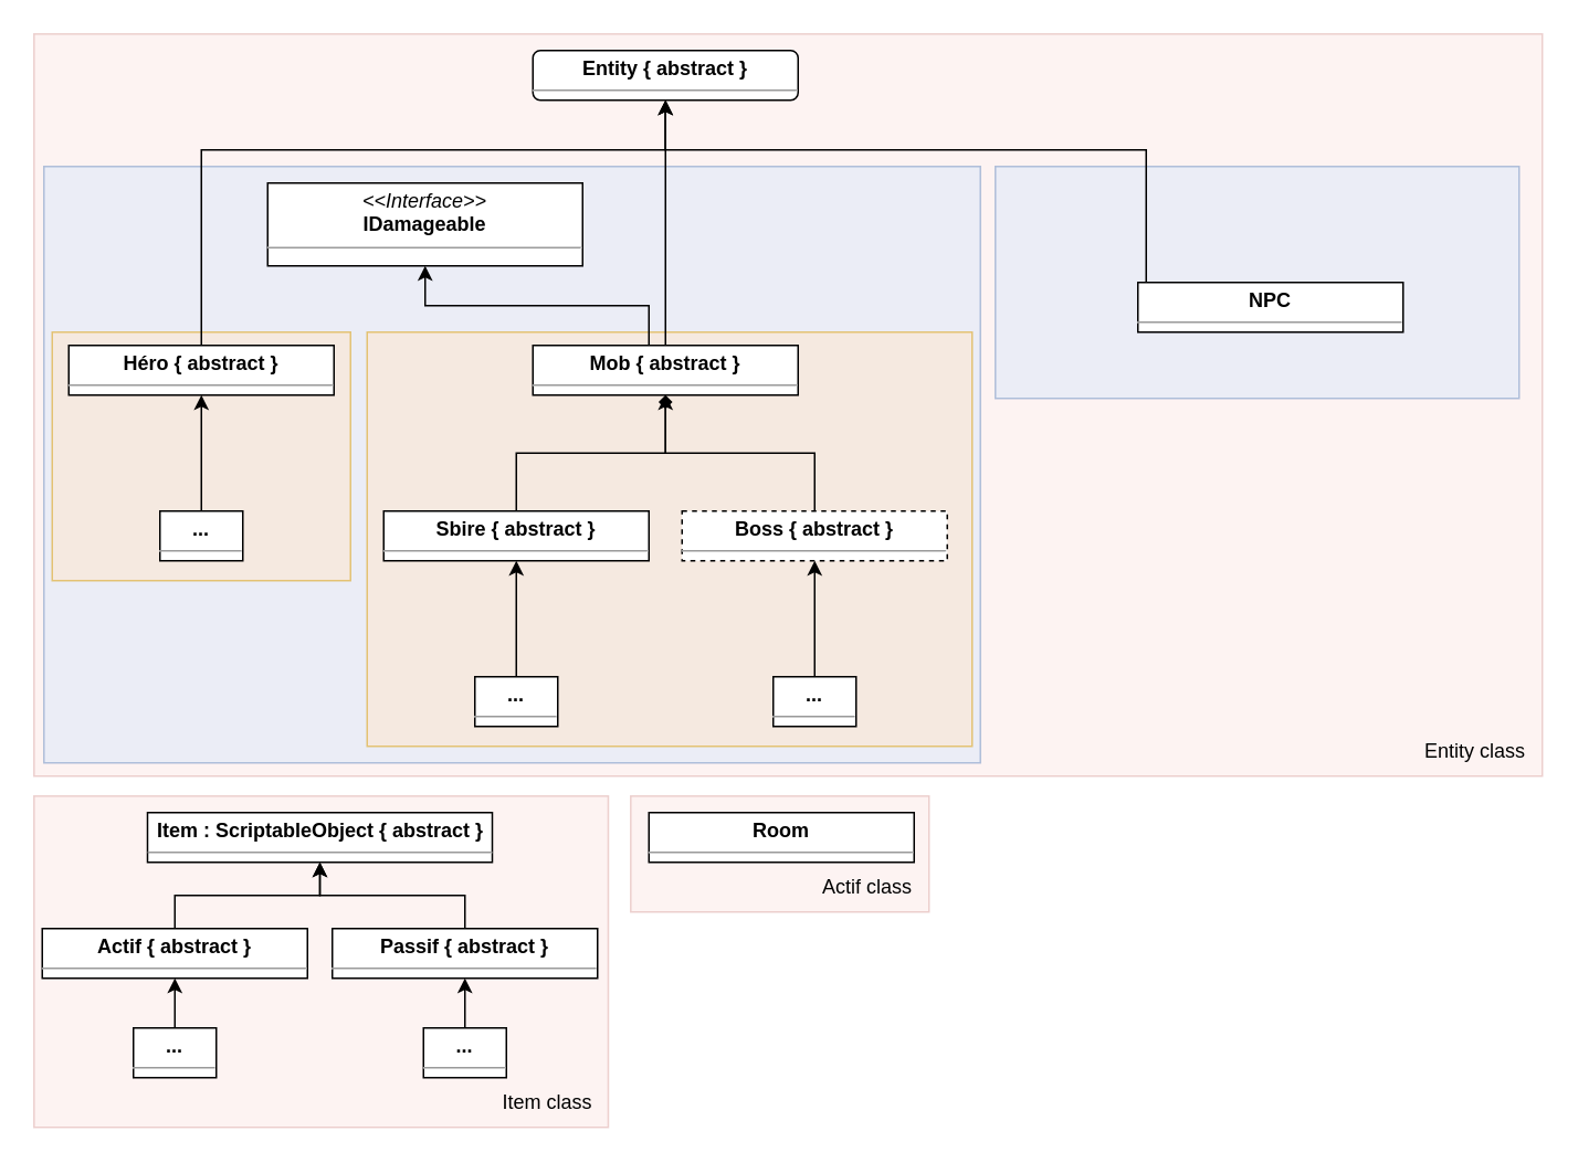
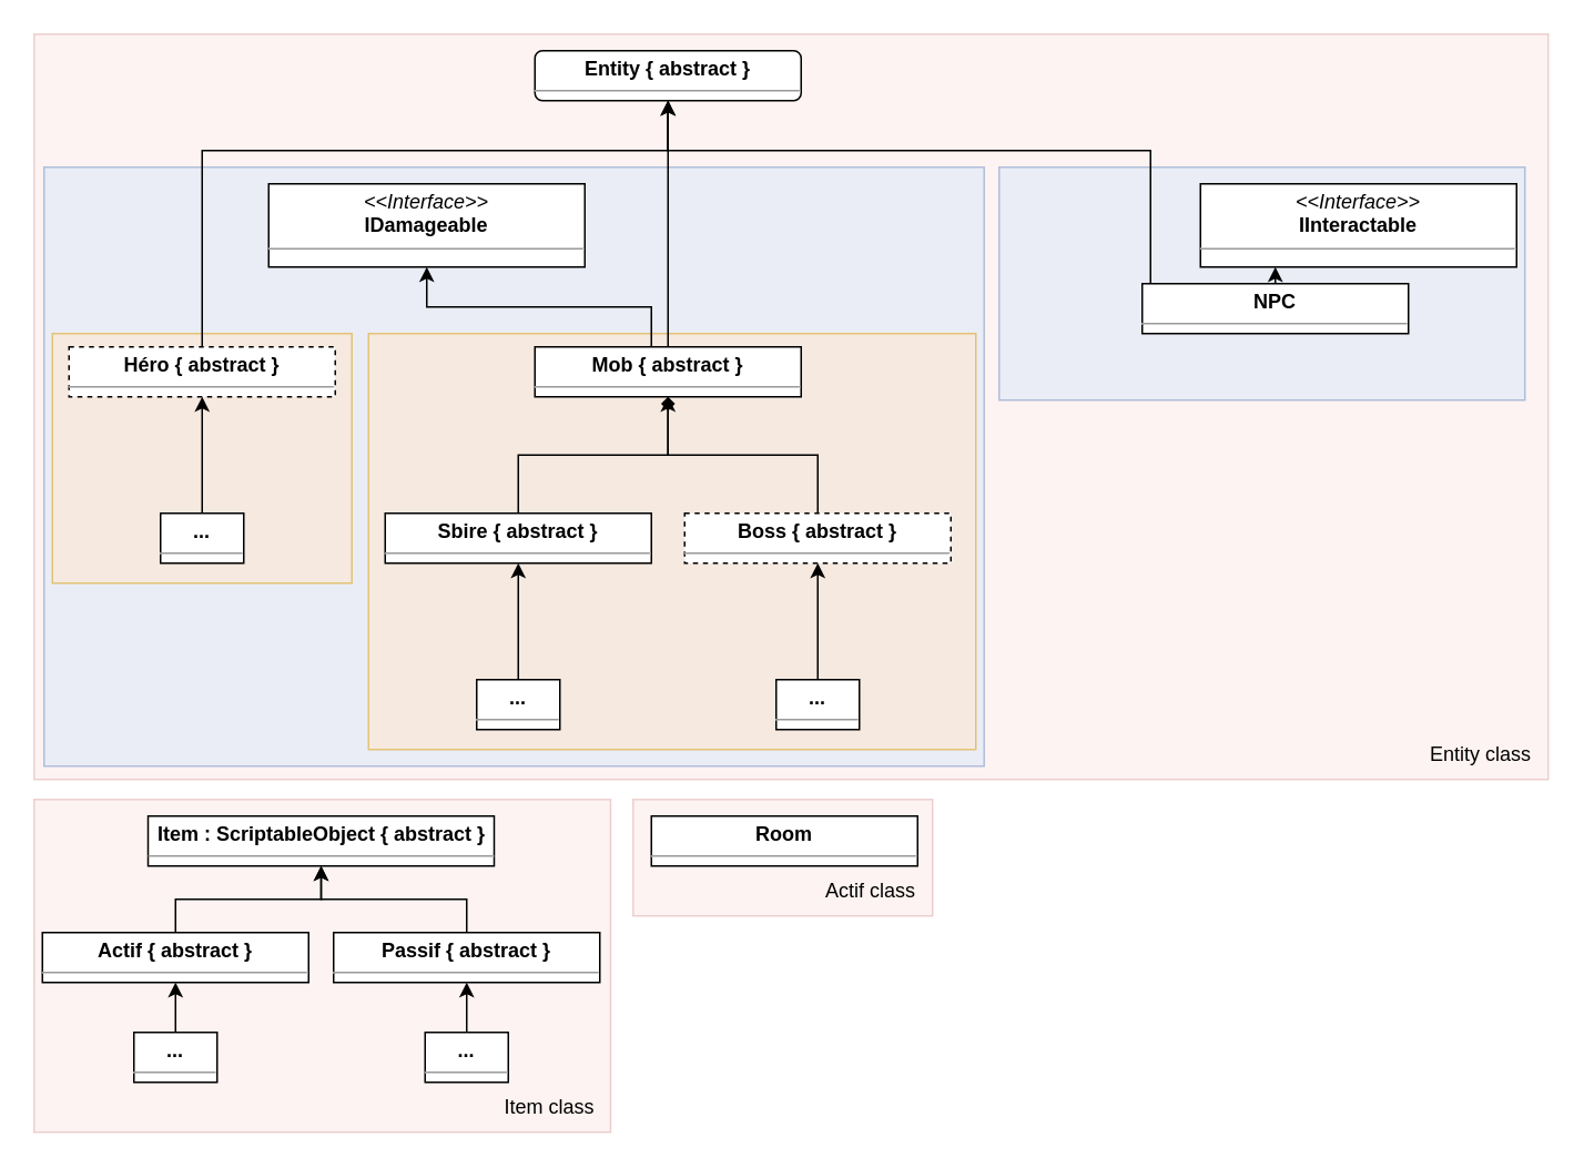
  <mxCell id="0" />
  <mxCell id="1" parent="0" />
  <mxCell id="2" value="" style="rounded=0;whiteSpace=wrap;html=1;fillColor=#f8cecc;strokeColor=#b85450;opacity=25;" vertex="1" parent="1"><mxGeometry x="20" y="480" width="346.5" height="200" as="geometry" /></mxCell>
  <mxCell id="3" value="" style="rounded=0;whiteSpace=wrap;html=1;fillColor=#f8cecc;strokeColor=#b85450;opacity=25;" vertex="1" parent="1"><mxGeometry x="380" y="480" width="180" height="70" as="geometry" /></mxCell>
  <mxCell id="4" value="" style="rounded=0;whiteSpace=wrap;html=1;fillColor=#f8cecc;strokeColor=#b85450;opacity=25;" vertex="1" parent="1"><mxGeometry x="20" y="20" width="910" height="448" as="geometry" /></mxCell>
  <mxCell id="5" value="" style="rounded=0;whiteSpace=wrap;html=1;fillColor=#dae8fc;strokeColor=#6c8ebf;opacity=50;" vertex="1" parent="1"><mxGeometry x="600" y="100" width="316" height="140" as="geometry" /></mxCell>
  <mxCell id="6" value="" style="rounded=0;whiteSpace=wrap;html=1;fillColor=#dae8fc;strokeColor=#6c8ebf;opacity=50;" vertex="1" parent="1"><mxGeometry x="26" y="100" width="565" height="360" as="geometry" /></mxCell>
  <mxCell id="7" value="" style="rounded=0;whiteSpace=wrap;html=1;fillColor=#ffe6cc;strokeColor=#d79b00;opacity=50;" vertex="1" parent="1"><mxGeometry x="31" y="200" width="180" height="150" as="geometry" /></mxCell>
  <mxCell id="8" value="" style="rounded=0;whiteSpace=wrap;html=1;fillColor=#ffe6cc;strokeColor=#d79b00;opacity=50;" vertex="1" parent="1"><mxGeometry x="221" y="200" width="365" height="250" as="geometry" /></mxCell>
  <mxCell id="9" style="edgeStyle=orthogonalEdgeStyle;rounded=0;orthogonalLoop=1;jettySize=auto;html=1;" parent="1" source="10" target="16" edge="1"><mxGeometry relative="1" as="geometry"><Array as="points"><mxPoint x="121" y="90" /><mxPoint x="401" y="90" /></Array></mxGeometry></mxCell>
- <mxCell id="10" value="&lt;p style=&quot;margin:0px;margin-top:4px;text-align:center;&quot;&gt;&lt;b&gt;Héro { abstract }&lt;/b&gt;&lt;/p&gt;&lt;hr size=&quot;1&quot;&gt;&lt;p style=&quot;margin:0px;margin-left:4px;&quot;&gt;&lt;br&gt;&lt;/p&gt;" style="verticalAlign=top;align=left;overflow=fill;fontSize=12;fontFamily=Helvetica;html=1;whiteSpace=wrap;" parent="1" vertex="1"><mxGeometry x="41" y="208" width="160" height="30" as="geometry" /></mxCell>
+ <mxCell id="10" value="&lt;p style=&quot;margin:0px;margin-top:4px;text-align:center;&quot;&gt;&lt;b&gt;Héro { abstract }&lt;/b&gt;&lt;/p&gt;&lt;hr size=&quot;1&quot;&gt;&lt;p style=&quot;margin:0px;margin-left:4px;&quot;&gt;&lt;br&gt;&lt;/p&gt;" style="verticalAlign=top;align=left;overflow=fill;fontSize=12;fontFamily=Helvetica;html=1;whiteSpace=wrap;dashed=1;" parent="1" vertex="1"><mxGeometry x="41" y="208" width="160" height="30" as="geometry" /></mxCell>
  <mxCell id="11" style="edgeStyle=orthogonalEdgeStyle;rounded=0;orthogonalLoop=1;jettySize=auto;html=1;" parent="1" source="13" target="16" edge="1"><mxGeometry relative="1" as="geometry" /></mxCell>
  <mxCell id="12" style="edgeStyle=orthogonalEdgeStyle;rounded=0;orthogonalLoop=1;jettySize=auto;html=1;" edge="1" parent="1" source="13" target="28"><mxGeometry relative="1" as="geometry"><Array as="points"><mxPoint x="391" y="184" /><mxPoint x="256" y="184" /></Array></mxGeometry></mxCell>
  <mxCell id="13" value="&lt;p style=&quot;margin:0px;margin-top:4px;text-align:center;&quot;&gt;&lt;b&gt;Mob { abstract }&lt;/b&gt;&lt;/p&gt;&lt;hr size=&quot;1&quot;&gt;&lt;p style=&quot;margin:0px;margin-left:4px;&quot;&gt;&lt;br&gt;&lt;/p&gt;" style="verticalAlign=top;align=left;overflow=fill;fontSize=12;fontFamily=Helvetica;html=1;whiteSpace=wrap;" parent="1" vertex="1"><mxGeometry x="321" y="208" width="160" height="30" as="geometry" /></mxCell>
  <mxCell id="14" style="edgeStyle=orthogonalEdgeStyle;rounded=0;orthogonalLoop=1;jettySize=auto;html=1;" parent="1" source="15" target="13" edge="1"><mxGeometry relative="1" as="geometry" /></mxCell>
  <mxCell id="15" value="&lt;p style=&quot;margin:0px;margin-top:4px;text-align:center;&quot;&gt;&lt;b&gt;Sbire { abstract }&lt;/b&gt;&lt;/p&gt;&lt;hr size=&quot;1&quot;&gt;&lt;p style=&quot;margin:0px;margin-left:4px;&quot;&gt;&lt;br&gt;&lt;/p&gt;" style="verticalAlign=top;align=left;overflow=fill;fontSize=12;fontFamily=Helvetica;html=1;whiteSpace=wrap;" parent="1" vertex="1"><mxGeometry x="231" y="308" width="160" height="30" as="geometry" /></mxCell>
  <mxCell id="16" value="&lt;p style=&quot;margin:0px;margin-top:4px;text-align:center;&quot;&gt;&lt;b&gt;Entity { abstract }&lt;/b&gt;&lt;/p&gt;&lt;hr size=&quot;1&quot;&gt;&lt;p style=&quot;margin:0px;margin-left:4px;&quot;&gt;&lt;br&gt;&lt;/p&gt;" style="verticalAlign=top;align=left;overflow=fill;fontSize=12;fontFamily=Helvetica;html=1;whiteSpace=wrap;rounded=1;" parent="1" vertex="1"><mxGeometry x="321" y="30" width="160" height="30" as="geometry" /></mxCell>
  <mxCell id="17" style="edgeStyle=orthogonalEdgeStyle;rounded=0;orthogonalLoop=1;jettySize=auto;html=1;endArrow=diamond;" parent="1" source="18" target="13" edge="1"><mxGeometry relative="1" as="geometry" /></mxCell>
  <mxCell id="18" value="&lt;p style=&quot;margin:0px;margin-top:4px;text-align:center;&quot;&gt;&lt;b&gt;Boss { abstract }&lt;/b&gt;&lt;/p&gt;&lt;hr size=&quot;1&quot;&gt;&lt;p style=&quot;margin:0px;margin-left:4px;&quot;&gt;&lt;br&gt;&lt;/p&gt;" style="verticalAlign=top;align=left;overflow=fill;fontSize=12;fontFamily=Helvetica;html=1;whiteSpace=wrap;dashed=1;" parent="1" vertex="1"><mxGeometry x="411" y="308" width="160" height="30" as="geometry" /></mxCell>
  <mxCell id="19" style="edgeStyle=orthogonalEdgeStyle;rounded=0;orthogonalLoop=1;jettySize=auto;html=1;" parent="1" source="21" target="16" edge="1"><mxGeometry relative="1" as="geometry"><Array as="points"><mxPoint x="691" y="90" /><mxPoint x="401" y="90" /></Array></mxGeometry></mxCell>
+ <mxCell id="20" style="edgeStyle=orthogonalEdgeStyle;rounded=0;orthogonalLoop=1;jettySize=auto;html=1;" edge="1" parent="1" source="21" target="29"><mxGeometry relative="1" as="geometry"><Array as="points"><mxPoint x="701" y="180" /><mxPoint x="816" y="180" /></Array></mxGeometry></mxCell>
  <mxCell id="21" value="&lt;p style=&quot;margin:0px;margin-top:4px;text-align:center;&quot;&gt;&lt;b&gt;NPC&lt;/b&gt;&lt;/p&gt;&lt;hr size=&quot;1&quot;&gt;&lt;p style=&quot;margin:0px;margin-left:4px;&quot;&gt;&lt;br&gt;&lt;/p&gt;" style="verticalAlign=top;align=left;overflow=fill;fontSize=12;fontFamily=Helvetica;html=1;whiteSpace=wrap;" parent="1" vertex="1"><mxGeometry x="686" y="170" width="160" height="30" as="geometry" /></mxCell>
  <mxCell id="22" style="edgeStyle=orthogonalEdgeStyle;rounded=0;orthogonalLoop=1;jettySize=auto;html=1;" parent="1" source="23" target="10" edge="1"><mxGeometry relative="1" as="geometry" /></mxCell>
  <mxCell id="23" value="&lt;p style=&quot;margin:0px;margin-top:4px;text-align:center;&quot;&gt;&lt;b&gt;...&lt;/b&gt;&lt;/p&gt;&lt;hr size=&quot;1&quot;&gt;&lt;p style=&quot;margin:0px;margin-left:4px;&quot;&gt;&lt;br&gt;&lt;/p&gt;" style="verticalAlign=top;align=left;overflow=fill;fontSize=12;fontFamily=Helvetica;html=1;whiteSpace=wrap;" parent="1" vertex="1"><mxGeometry x="96" y="308" width="50" height="30" as="geometry" /></mxCell>
  <mxCell id="24" style="edgeStyle=orthogonalEdgeStyle;rounded=0;orthogonalLoop=1;jettySize=auto;html=1;" parent="1" source="25" target="15" edge="1"><mxGeometry relative="1" as="geometry" /></mxCell>
  <mxCell id="25" value="&lt;p style=&quot;margin:0px;margin-top:4px;text-align:center;&quot;&gt;&lt;b&gt;...&lt;/b&gt;&lt;/p&gt;&lt;hr size=&quot;1&quot;&gt;&lt;p style=&quot;margin:0px;margin-left:4px;&quot;&gt;&lt;br&gt;&lt;/p&gt;" style="verticalAlign=top;align=left;overflow=fill;fontSize=12;fontFamily=Helvetica;html=1;whiteSpace=wrap;" parent="1" vertex="1"><mxGeometry x="286" y="408" width="50" height="30" as="geometry" /></mxCell>
  <mxCell id="26" style="edgeStyle=orthogonalEdgeStyle;rounded=0;orthogonalLoop=1;jettySize=auto;html=1;" parent="1" source="27" target="18" edge="1"><mxGeometry relative="1" as="geometry" /></mxCell>
  <mxCell id="27" value="&lt;p style=&quot;margin:0px;margin-top:4px;text-align:center;&quot;&gt;&lt;b&gt;...&lt;/b&gt;&lt;/p&gt;&lt;hr size=&quot;1&quot;&gt;&lt;p style=&quot;margin:0px;margin-left:4px;&quot;&gt;&lt;br&gt;&lt;/p&gt;" style="verticalAlign=top;align=left;overflow=fill;fontSize=12;fontFamily=Helvetica;html=1;whiteSpace=wrap;" parent="1" vertex="1"><mxGeometry x="466" y="408" width="50" height="30" as="geometry" /></mxCell>
  <mxCell id="28" value="&lt;p style=&quot;margin:0px;margin-top:4px;text-align:center;&quot;&gt;&lt;i&gt;&amp;lt;&amp;lt;Interface&amp;gt;&amp;gt;&lt;/i&gt;&lt;br&gt;&lt;b&gt;IDamageable&lt;/b&gt;&lt;/p&gt;&lt;hr size=&quot;1&quot;&gt;&lt;p style=&quot;margin:0px;margin-left:4px;&quot;&gt;&lt;br&gt;&lt;/p&gt;" style="verticalAlign=top;align=left;overflow=fill;fontSize=12;fontFamily=Helvetica;html=1;whiteSpace=wrap;" vertex="1" parent="1"><mxGeometry x="161" y="110" width="190" height="50" as="geometry" /></mxCell>
+ <mxCell id="29" value="&lt;p style=&quot;margin:0px;margin-top:4px;text-align:center;&quot;&gt;&lt;i&gt;&amp;lt;&amp;lt;Interface&amp;gt;&amp;gt;&lt;/i&gt;&lt;br&gt;&lt;b&gt;IInteractable&lt;/b&gt;&lt;/p&gt;&lt;hr size=&quot;1&quot;&gt;&lt;p style=&quot;margin:0px;margin-left:4px;&quot;&gt;&lt;br&gt;&lt;/p&gt;" style="verticalAlign=top;align=left;overflow=fill;fontSize=12;fontFamily=Helvetica;html=1;whiteSpace=wrap;" vertex="1" parent="1"><mxGeometry x="721" y="110" width="190" height="50" as="geometry" /></mxCell>
  <mxCell id="30" value="Entity class" style="text;html=1;strokeColor=none;fillColor=none;align=right;verticalAlign=middle;whiteSpace=wrap;rounded=0;spacingRight=8;" vertex="1" parent="1"><mxGeometry x="740" y="438" width="190" height="30" as="geometry" /></mxCell>
  <mxCell id="31" value="&lt;p style=&quot;margin:0px;margin-top:4px;text-align:center;&quot;&gt;&lt;b&gt;Room&lt;/b&gt;&lt;/p&gt;&lt;hr size=&quot;1&quot;&gt;&lt;p style=&quot;margin:0px;margin-left:4px;&quot;&gt;&lt;br&gt;&lt;/p&gt;" style="verticalAlign=top;align=left;overflow=fill;fontSize=12;fontFamily=Helvetica;html=1;whiteSpace=wrap;" vertex="1" parent="1"><mxGeometry x="391" y="490" width="160" height="30" as="geometry" /></mxCell>
  <mxCell id="32" value="Actif class" style="text;html=1;strokeColor=none;fillColor=none;align=right;verticalAlign=middle;whiteSpace=wrap;rounded=0;spacingRight=8;" vertex="1" parent="1"><mxGeometry x="385" y="520" width="175" height="30" as="geometry" /></mxCell>
  <mxCell id="33" value="&lt;p style=&quot;margin:0px;margin-top:4px;text-align:center;&quot;&gt;&lt;b&gt;Item : ScriptableObject { abstract }&lt;/b&gt;&lt;/p&gt;&lt;hr size=&quot;1&quot;&gt;&lt;p style=&quot;margin:0px;margin-left:4px;&quot;&gt;&lt;br&gt;&lt;/p&gt;" style="verticalAlign=top;align=left;overflow=fill;fontSize=12;fontFamily=Helvetica;html=1;whiteSpace=wrap;" vertex="1" parent="1"><mxGeometry x="88.5" y="490" width="208" height="30" as="geometry" /></mxCell>
  <mxCell id="34" style="edgeStyle=orthogonalEdgeStyle;rounded=0;orthogonalLoop=1;jettySize=auto;html=1;" edge="1" parent="1" source="35" target="33"><mxGeometry relative="1" as="geometry" /></mxCell>
  <mxCell id="35" value="&lt;p style=&quot;margin:0px;margin-top:4px;text-align:center;&quot;&gt;&lt;b&gt;Actif { abstract }&lt;/b&gt;&lt;/p&gt;&lt;hr size=&quot;1&quot;&gt;&lt;p style=&quot;margin:0px;margin-left:4px;&quot;&gt;&lt;br&gt;&lt;/p&gt;" style="verticalAlign=top;align=left;overflow=fill;fontSize=12;fontFamily=Helvetica;html=1;whiteSpace=wrap;" vertex="1" parent="1"><mxGeometry x="25" y="560" width="160" height="30" as="geometry" /></mxCell>
  <mxCell id="36" style="edgeStyle=orthogonalEdgeStyle;rounded=0;orthogonalLoop=1;jettySize=auto;html=1;" edge="1" parent="1" source="37" target="35"><mxGeometry relative="1" as="geometry" /></mxCell>
  <mxCell id="37" value="&lt;p style=&quot;margin:0px;margin-top:4px;text-align:center;&quot;&gt;&lt;b&gt;...&lt;/b&gt;&lt;/p&gt;&lt;hr size=&quot;1&quot;&gt;&lt;p style=&quot;margin:0px;margin-left:4px;&quot;&gt;&lt;br&gt;&lt;/p&gt;" style="verticalAlign=top;align=left;overflow=fill;fontSize=12;fontFamily=Helvetica;html=1;whiteSpace=wrap;" vertex="1" parent="1"><mxGeometry x="80" y="620" width="50" height="30" as="geometry" /></mxCell>
  <mxCell id="38" style="edgeStyle=orthogonalEdgeStyle;rounded=0;orthogonalLoop=1;jettySize=auto;html=1;" edge="1" parent="1" source="39" target="33"><mxGeometry relative="1" as="geometry" /></mxCell>
  <mxCell id="39" value="&lt;p style=&quot;margin:0px;margin-top:4px;text-align:center;&quot;&gt;&lt;b&gt;Passif { abstract }&lt;/b&gt;&lt;/p&gt;&lt;hr size=&quot;1&quot;&gt;&lt;p style=&quot;margin:0px;margin-left:4px;&quot;&gt;&lt;br&gt;&lt;/p&gt;" style="verticalAlign=top;align=left;overflow=fill;fontSize=12;fontFamily=Helvetica;html=1;whiteSpace=wrap;" vertex="1" parent="1"><mxGeometry x="200" y="560" width="160" height="30" as="geometry" /></mxCell>
  <mxCell id="40" style="edgeStyle=orthogonalEdgeStyle;rounded=0;orthogonalLoop=1;jettySize=auto;html=1;" edge="1" parent="1" source="41" target="39"><mxGeometry relative="1" as="geometry" /></mxCell>
  <mxCell id="41" value="&lt;p style=&quot;margin:0px;margin-top:4px;text-align:center;&quot;&gt;&lt;b&gt;...&lt;/b&gt;&lt;/p&gt;&lt;hr size=&quot;1&quot;&gt;&lt;p style=&quot;margin:0px;margin-left:4px;&quot;&gt;&lt;br&gt;&lt;/p&gt;" style="verticalAlign=top;align=left;overflow=fill;fontSize=12;fontFamily=Helvetica;html=1;whiteSpace=wrap;" vertex="1" parent="1"><mxGeometry x="255" y="620" width="50" height="30" as="geometry" /></mxCell>
  <mxCell id="42" value="Item class" style="text;html=1;strokeColor=none;fillColor=none;align=right;verticalAlign=middle;whiteSpace=wrap;rounded=0;spacingRight=8;" vertex="1" parent="1"><mxGeometry x="181.5" y="650" width="185" height="30" as="geometry" /></mxCell>
